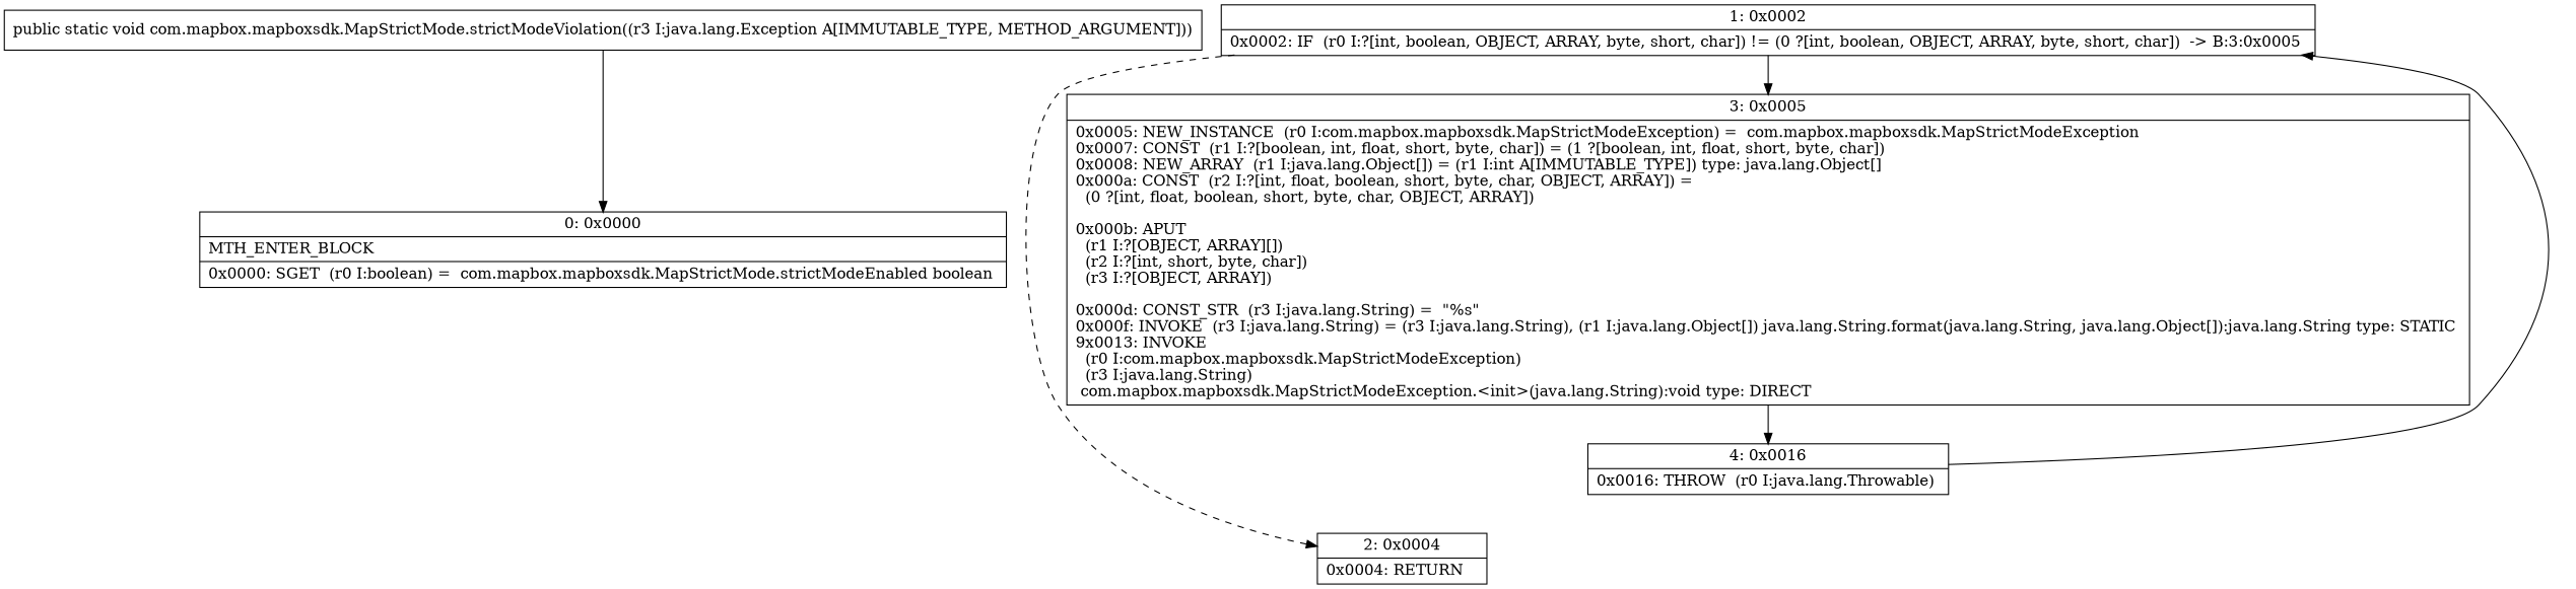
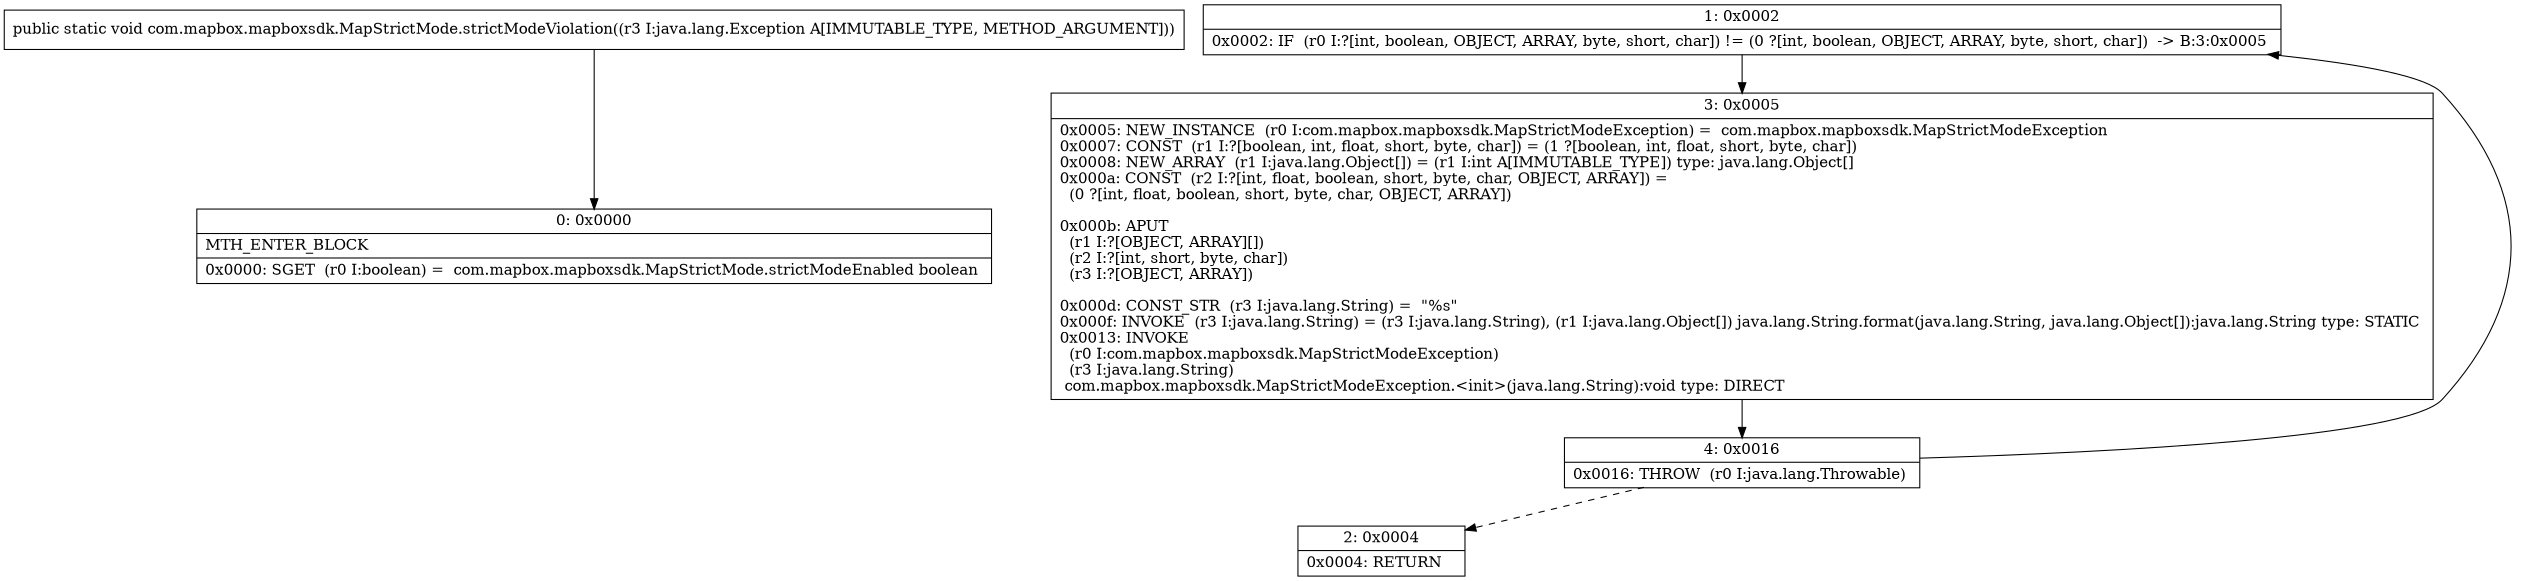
  digraph {
    node [shape=record]
    n1 [label="{0\:\ 0x0000|MTH_ENTER_BLOCK\l|0x0000: SGET  (r0 I:boolean) =  com.mapbox.mapboxsdk.MapStrictMode.strictModeEnabled boolean \l}"]
    n2 [label="{1\:\ 0x0002|0x0002: IF  (r0 I:?[int, boolean, OBJECT, ARRAY, byte, short, char]) != (0 ?[int, boolean, OBJECT, ARRAY, byte, short, char])  \-\> B:3:0x0005 \l}"]
    n3 [label="{2\:\ 0x0004|0x0004: RETURN   \l}"]
-   n4 [label="{3\:\ 0x0005|0x0005: NEW_INSTANCE  (r0 I:com.mapbox.mapboxsdk.MapStrictModeException) =  com.mapbox.mapboxsdk.MapStrictModeException \l0x0007: CONST  (r1 I:?[boolean, int, float, short, byte, char]) = (1 ?[boolean, int, float, short, byte, char]) \l0x0008: NEW_ARRAY  (r1 I:java.lang.Object[]) = (r1 I:int A[IMMUTABLE_TYPE]) type: java.lang.Object[] \l0x000a: CONST  (r2 I:?[int, float, boolean, short, byte, char, OBJECT, ARRAY]) = \l  (0 ?[int, float, boolean, short, byte, char, OBJECT, ARRAY])\l \l0x000b: APUT  \l  (r1 I:?[OBJECT, ARRAY][])\l  (r2 I:?[int, short, byte, char])\l  (r3 I:?[OBJECT, ARRAY])\l \l0x000d: CONST_STR  (r3 I:java.lang.String) =  \"%s\" \l0x000f: INVOKE  (r3 I:java.lang.String) = (r3 I:java.lang.String), (r1 I:java.lang.Object[]) java.lang.String.format(java.lang.String, java.lang.Object[]):java.lang.String type: STATIC \l9x0013: INVOKE  \l  (r0 I:com.mapbox.mapboxsdk.MapStrictModeException)\l  (r3 I:java.lang.String)\l com.mapbox.mapboxsdk.MapStrictModeException.\<init\>(java.lang.String):void type: DIRECT \l}"]
+   n4 [label="{3\:\ 0x0005|0x0005: NEW_INSTANCE  (r0 I:com.mapbox.mapboxsdk.MapStrictModeException) =  com.mapbox.mapboxsdk.MapStrictModeException \l0x0007: CONST  (r1 I:?[boolean, int, float, short, byte, char]) = (1 ?[boolean, int, float, short, byte, char]) \l0x0008: NEW_ARRAY  (r1 I:java.lang.Object[]) = (r1 I:int A[IMMUTABLE_TYPE]) type: java.lang.Object[] \l0x000a: CONST  (r2 I:?[int, float, boolean, short, byte, char, OBJECT, ARRAY]) = \l  (0 ?[int, float, boolean, short, byte, char, OBJECT, ARRAY])\l \l0x000b: APUT  \l  (r1 I:?[OBJECT, ARRAY][])\l  (r2 I:?[int, short, byte, char])\l  (r3 I:?[OBJECT, ARRAY])\l \l0x000d: CONST_STR  (r3 I:java.lang.String) =  \"%s\" \l0x000f: INVOKE  (r3 I:java.lang.String) = (r3 I:java.lang.String), (r1 I:java.lang.Object[]) java.lang.String.format(java.lang.String, java.lang.Object[]):java.lang.String type: STATIC \l0x0013: INVOKE  \l  (r0 I:com.mapbox.mapboxsdk.MapStrictModeException)\l  (r3 I:java.lang.String)\l com.mapbox.mapboxsdk.MapStrictModeException.\<init\>(java.lang.String):void type: DIRECT \l}"]
    n5 [label="{4\:\ 0x0016|0x0016: THROW  (r0 I:java.lang.Throwable) \l}"]
    n6 [label="{public static void com.mapbox.mapboxsdk.MapStrictMode.strictModeViolation((r3 I:java.lang.Exception A[IMMUTABLE_TYPE, METHOD_ARGUMENT])) }"]
-   n2 -> n3 [style=dashed]
+   n5 -> n3 [style=dashed]
    n2 -> n4
    n4 -> n5
    n5 -> n2
    n6 -> n1
  }
